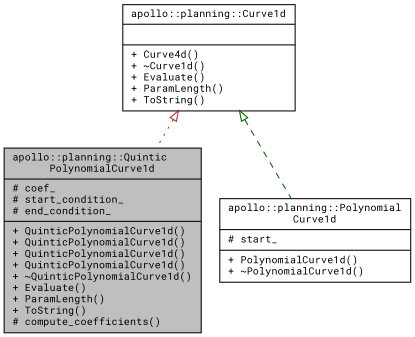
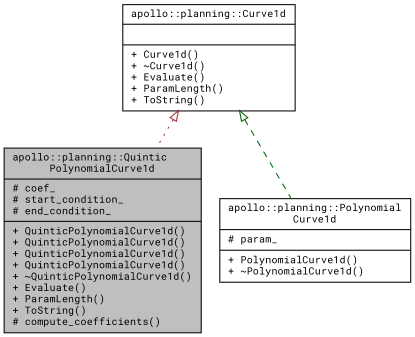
  digraph {
    fontname="Roboto Mono"
    node [color=black fillcolor=white fontname="Roboto Mono" fontsize=10 shape=record style=filled]
    edge [arrowtail=onormal dir=back fontname="Roboto Mono" fontsize=10 labelfontname=Helvetica labelfontsize=10]
    n1 [fillcolor=grey75 fontcolor=black height=0.2 label="{apollo::planning::Quintic\lPolynomialCurve1d\n|# coef_\l# start_condition_\l# end_condition_\l|+ QuinticPolynomialCurve1d()\l+ QuinticPolynomialCurve1d()\l+ QuinticPolynomialCurve1d()\l+ QuinticPolynomialCurve1d()\l+ ~QuinticPolynomialCurve1d()\l+ Evaluate()\l+ ParamLength()\l+ ToString()\l# compute_coefficients()\l}" width=0.4]
-   n2 [height=0.2 label="{apollo::planning::Polynomial\lCurve1d\n|# start_\l|+ PolynomialCurve1d()\l+ ~PolynomialCurve1d()\l}" width=0.4]
-   n3 [height=0.2 label="{apollo::planning::Curve1d\n||+ Curve4d()\l+ ~Curve1d()\l+ Evaluate()\l+ ParamLength()\l+ ToString()\l}" width=0.4]
+   n2 [height=0.2 label="{apollo::planning::Polynomial\lCurve1d\n|# param_\l|+ PolynomialCurve1d()\l+ ~PolynomialCurve1d()\l}" width=0.4]
+   n3 [height=0.2 label="{apollo::planning::Curve1d\n||+ Curve1d()\l+ ~Curve1d()\l+ Evaluate()\l+ ParamLength()\l+ ToString()\l}" width=0.4]
    n3 -> n1 [color=brown style=dotted]
    n3 -> n2 [color=darkgreen style=dashed]
  }
